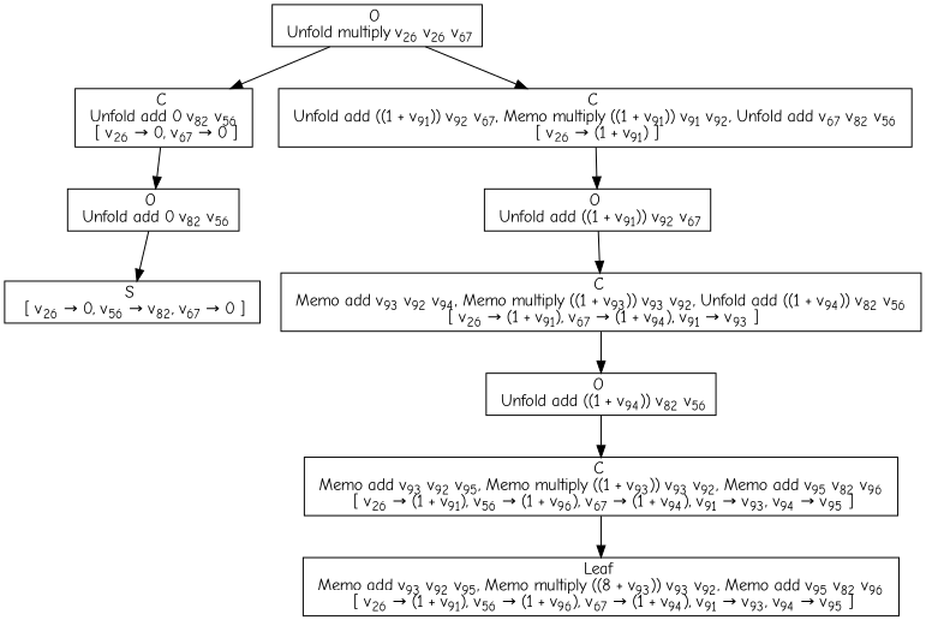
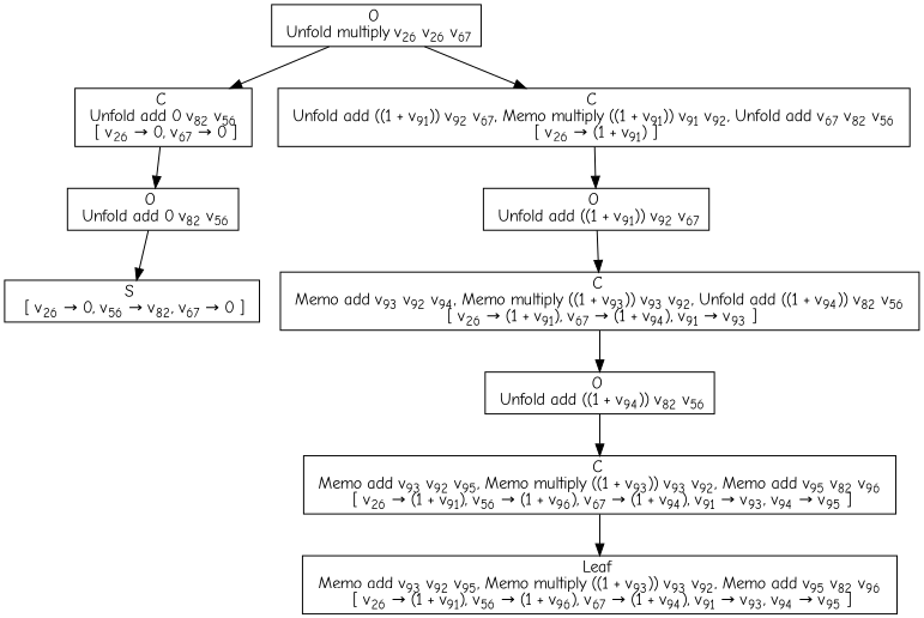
  digraph {
    rankdir=TB
    fontname="Comic Neue"
    node [fillcolor=white shape=box style=filled fontname="Comic Neue"]
    edge [fontname="Comic Neue"]
    n1 [label=<O <BR/> Unfold multiply v<SUB>26</SUB> v<SUB>26</SUB> v<SUB>67</SUB>>]
    n2 [label=<C <BR/> Unfold add 0 v<SUB>82</SUB> v<SUB>56</SUB> <BR/>  [ v<SUB>26</SUB> &rarr; 0, v<SUB>67</SUB> &rarr; 0 ] >]
    n3 [label=<C <BR/> Unfold add ((1 + v<SUB>91</SUB>)) v<SUB>92</SUB> v<SUB>67</SUB>, Memo multiply ((1 + v<SUB>91</SUB>)) v<SUB>91</SUB> v<SUB>92</SUB>, Unfold add v<SUB>67</SUB> v<SUB>82</SUB> v<SUB>56</SUB> <BR/>  [ v<SUB>26</SUB> &rarr; (1 + v<SUB>91</SUB>) ] >]
    n4 [label=<O <BR/> Unfold add 0 v<SUB>82</SUB> v<SUB>56</SUB>>]
    n5 [label=<O <BR/> Unfold add ((1 + v<SUB>91</SUB>)) v<SUB>92</SUB> v<SUB>67</SUB>>]
    n6 [label=<S <BR/>  [ v<SUB>26</SUB> &rarr; 0, v<SUB>56</SUB> &rarr; v<SUB>82</SUB>, v<SUB>67</SUB> &rarr; 0 ] >]
    n7 [label=<C <BR/> Memo add v<SUB>93</SUB> v<SUB>92</SUB> v<SUB>94</SUB>, Memo multiply ((1 + v<SUB>93</SUB>)) v<SUB>93</SUB> v<SUB>92</SUB>, Unfold add ((1 + v<SUB>94</SUB>)) v<SUB>82</SUB> v<SUB>56</SUB> <BR/>  [ v<SUB>26</SUB> &rarr; (1 + v<SUB>91</SUB>), v<SUB>67</SUB> &rarr; (1 + v<SUB>94</SUB>), v<SUB>91</SUB> &rarr; v<SUB>93</SUB> ] >]
    n8 [label=<O <BR/> Unfold add ((1 + v<SUB>94</SUB>)) v<SUB>82</SUB> v<SUB>56</SUB>>]
    n9 [label=<C <BR/> Memo add v<SUB>93</SUB> v<SUB>92</SUB> v<SUB>95</SUB>, Memo multiply ((1 + v<SUB>93</SUB>)) v<SUB>93</SUB> v<SUB>92</SUB>, Memo add v<SUB>95</SUB> v<SUB>82</SUB> v<SUB>96</SUB> <BR/>  [ v<SUB>26</SUB> &rarr; (1 + v<SUB>91</SUB>), v<SUB>56</SUB> &rarr; (1 + v<SUB>96</SUB>), v<SUB>67</SUB> &rarr; (1 + v<SUB>94</SUB>), v<SUB>91</SUB> &rarr; v<SUB>93</SUB>, v<SUB>94</SUB> &rarr; v<SUB>95</SUB> ] >]
-   n10 [label=<Leaf <BR/> Memo add v<SUB>93</SUB> v<SUB>92</SUB> v<SUB>95</SUB>, Memo multiply ((8 + v<SUB>93</SUB>)) v<SUB>93</SUB> v<SUB>92</SUB>, Memo add v<SUB>95</SUB> v<SUB>82</SUB> v<SUB>96</SUB> <BR/>  [ v<SUB>26</SUB> &rarr; (1 + v<SUB>91</SUB>), v<SUB>56</SUB> &rarr; (1 + v<SUB>96</SUB>), v<SUB>67</SUB> &rarr; (1 + v<SUB>94</SUB>), v<SUB>91</SUB> &rarr; v<SUB>93</SUB>, v<SUB>94</SUB> &rarr; v<SUB>95</SUB> ] >]
+   n10 [label=<Leaf <BR/> Memo add v<SUB>93</SUB> v<SUB>92</SUB> v<SUB>95</SUB>, Memo multiply ((1 + v<SUB>93</SUB>)) v<SUB>93</SUB> v<SUB>92</SUB>, Memo add v<SUB>95</SUB> v<SUB>82</SUB> v<SUB>96</SUB> <BR/>  [ v<SUB>26</SUB> &rarr; (1 + v<SUB>91</SUB>), v<SUB>56</SUB> &rarr; (1 + v<SUB>96</SUB>), v<SUB>67</SUB> &rarr; (1 + v<SUB>94</SUB>), v<SUB>91</SUB> &rarr; v<SUB>93</SUB>, v<SUB>94</SUB> &rarr; v<SUB>95</SUB> ] >]
    n1 -> n2
    n1 -> n3
    n2 -> n4
    n3 -> n5
    n4 -> n6
    n5 -> n7
    n7 -> n8
    n8 -> n9
    n9 -> n10
  }
